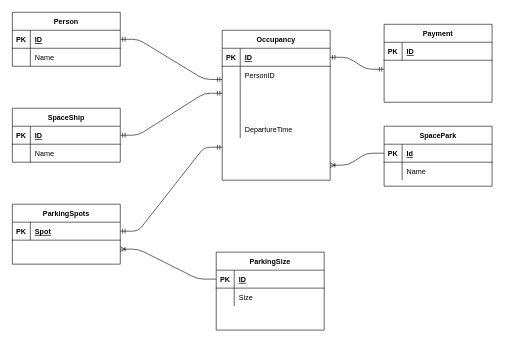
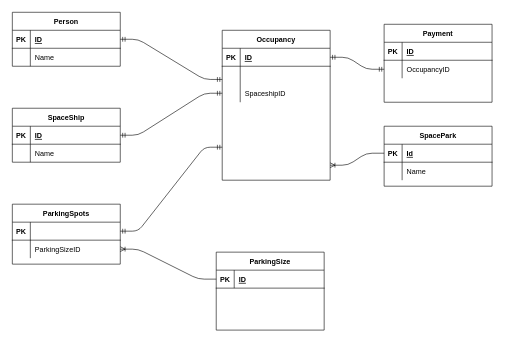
  <mxCell id="0" />
  <mxCell id="1" parent="0" />
  <mxCell id="2" value="SpaceShip" style="shape=table;startSize=30;container=1;collapsible=1;childLayout=tableLayout;fixedRows=1;rowLines=0;fontStyle=1;align=center;resizeLast=1;" parent="1" vertex="1"><mxGeometry x="20" y="180" width="180" height="90" as="geometry" /></mxCell>
  <mxCell id="3" value="" style="shape=partialRectangle;collapsible=0;dropTarget=0;pointerEvents=0;fillColor=none;top=0;left=0;bottom=1;right=0;points=[[0,0.5],[1,0.5]];portConstraint=eastwest;" parent="2" vertex="1"><mxGeometry y="30" width="180" height="30" as="geometry" /></mxCell>
  <mxCell id="4" value="PK" style="shape=partialRectangle;connectable=0;fillColor=none;top=0;left=0;bottom=0;right=0;fontStyle=1;overflow=hidden;" parent="3" vertex="1"><mxGeometry width="30" height="30" as="geometry" /></mxCell>
  <mxCell id="5" value="ID" style="shape=partialRectangle;connectable=0;fillColor=none;top=0;left=0;bottom=0;right=0;align=left;spacingLeft=6;fontStyle=5;overflow=hidden;" parent="3" vertex="1"><mxGeometry x="30" width="150" height="30" as="geometry" /></mxCell>
  <mxCell id="6" value="" style="shape=partialRectangle;collapsible=0;dropTarget=0;pointerEvents=0;fillColor=none;top=0;left=0;bottom=0;right=0;points=[[0,0.5],[1,0.5]];portConstraint=eastwest;" parent="2" vertex="1"><mxGeometry y="60" width="180" height="30" as="geometry" /></mxCell>
  <mxCell id="7" value="" style="shape=partialRectangle;connectable=0;fillColor=none;top=0;left=0;bottom=0;right=0;editable=1;overflow=hidden;" parent="6" vertex="1"><mxGeometry width="30" height="30" as="geometry" /></mxCell>
  <mxCell id="8" value="Name" style="shape=partialRectangle;connectable=0;fillColor=none;top=0;left=0;bottom=0;right=0;align=left;spacingLeft=6;overflow=hidden;" parent="6" vertex="1"><mxGeometry x="30" width="150" height="30" as="geometry" /></mxCell>
  <mxCell id="9" value="Person" style="shape=table;startSize=30;container=1;collapsible=1;childLayout=tableLayout;fixedRows=1;rowLines=0;fontStyle=1;align=center;resizeLast=1;fillColor=none;" parent="1" vertex="1"><mxGeometry x="20" y="20" width="180" height="90" as="geometry" /></mxCell>
  <mxCell id="10" value="" style="shape=partialRectangle;collapsible=0;dropTarget=0;pointerEvents=0;fillColor=none;top=0;left=0;bottom=1;right=0;points=[[0,0.5],[1,0.5]];portConstraint=eastwest;" parent="9" vertex="1"><mxGeometry y="30" width="180" height="30" as="geometry" /></mxCell>
  <mxCell id="11" value="PK" style="shape=partialRectangle;connectable=0;fillColor=none;top=0;left=0;bottom=0;right=0;fontStyle=1;overflow=hidden;" parent="10" vertex="1"><mxGeometry width="30" height="30" as="geometry" /></mxCell>
  <mxCell id="12" value="ID" style="shape=partialRectangle;connectable=0;fillColor=none;top=0;left=0;bottom=0;right=0;align=left;spacingLeft=6;fontStyle=5;overflow=hidden;" parent="10" vertex="1"><mxGeometry x="30" width="150" height="30" as="geometry" /></mxCell>
  <mxCell id="13" value="" style="shape=partialRectangle;collapsible=0;dropTarget=0;pointerEvents=0;fillColor=none;top=0;left=0;bottom=0;right=0;points=[[0,0.5],[1,0.5]];portConstraint=eastwest;" parent="9" vertex="1"><mxGeometry y="60" width="180" height="30" as="geometry" /></mxCell>
  <mxCell id="14" value="" style="shape=partialRectangle;connectable=0;fillColor=none;top=0;left=0;bottom=0;right=0;editable=1;overflow=hidden;" parent="13" vertex="1"><mxGeometry width="30" height="30" as="geometry" /></mxCell>
  <mxCell id="15" value="Name" style="shape=partialRectangle;connectable=0;fillColor=none;top=0;left=0;bottom=0;right=0;align=left;spacingLeft=6;overflow=hidden;" parent="13" vertex="1"><mxGeometry x="30" width="150" height="30" as="geometry" /></mxCell>
  <mxCell id="16" value="Occupancy" style="shape=table;startSize=30;container=1;collapsible=1;childLayout=tableLayout;fixedRows=1;rowLines=0;fontStyle=1;align=center;resizeLast=1;fillColor=none;" parent="1" vertex="1"><mxGeometry x="370" y="50" width="180" height="250" as="geometry" /></mxCell>
  <mxCell id="17" value="" style="shape=partialRectangle;collapsible=0;dropTarget=0;pointerEvents=0;fillColor=none;top=0;left=0;bottom=1;right=0;points=[[0,0.5],[1,0.5]];portConstraint=eastwest;" parent="16" vertex="1"><mxGeometry y="30" width="180" height="30" as="geometry" /></mxCell>
  <mxCell id="18" value="PK" style="shape=partialRectangle;connectable=0;fillColor=none;top=0;left=0;bottom=0;right=0;fontStyle=1;overflow=hidden;" parent="17" vertex="1"><mxGeometry width="30" height="30" as="geometry" /></mxCell>
  <mxCell id="19" value="ID" style="shape=partialRectangle;connectable=0;fillColor=none;top=0;left=0;bottom=0;right=0;align=left;spacingLeft=6;fontStyle=5;overflow=hidden;" parent="17" vertex="1"><mxGeometry x="30" width="150" height="30" as="geometry" /></mxCell>
  <mxCell id="20" value="" style="shape=partialRectangle;collapsible=0;dropTarget=0;pointerEvents=0;fillColor=none;top=0;left=0;bottom=0;right=0;points=[[0,0.5],[1,0.5]];portConstraint=eastwest;" parent="16" vertex="1"><mxGeometry y="60" width="180" height="30" as="geometry" /></mxCell>
  <mxCell id="21" value="" style="shape=partialRectangle;connectable=0;fillColor=none;top=0;left=0;bottom=0;right=0;editable=1;overflow=hidden;" parent="20" vertex="1"><mxGeometry width="30" height="30" as="geometry" /></mxCell>
- <mxCell id="22" value="PersonID" style="shape=partialRectangle;connectable=0;fillColor=none;top=0;left=0;bottom=0;right=0;align=left;spacingLeft=6;overflow=hidden;" parent="20" vertex="1"><mxGeometry x="30" width="150" height="30" as="geometry" /></mxCell>
  <mxCell id="23" value="" style="shape=partialRectangle;collapsible=0;dropTarget=0;pointerEvents=0;fillColor=none;top=0;left=0;bottom=0;right=0;points=[[0,0.5],[1,0.5]];portConstraint=eastwest;" parent="16" vertex="1"><mxGeometry y="90" width="180" height="30" as="geometry" /></mxCell>
  <mxCell id="24" value="" style="shape=partialRectangle;connectable=0;fillColor=none;top=0;left=0;bottom=0;right=0;editable=1;overflow=hidden;" parent="23" vertex="1"><mxGeometry width="30" height="30" as="geometry" /></mxCell>
+ <mxCell id="25" value="SpaceshipID" style="shape=partialRectangle;connectable=0;fillColor=none;top=0;left=0;bottom=0;right=0;align=left;spacingLeft=6;overflow=hidden;" parent="23" vertex="1"><mxGeometry x="30" width="150" height="30" as="geometry" /></mxCell>
  <mxCell id="26" value="" style="shape=partialRectangle;collapsible=0;dropTarget=0;pointerEvents=0;fillColor=none;top=0;left=0;bottom=0;right=0;points=[[0,0.5],[1,0.5]];portConstraint=eastwest;" parent="16" vertex="1"><mxGeometry y="120" width="180" height="30" as="geometry" /></mxCell>
  <mxCell id="27" value="" style="shape=partialRectangle;connectable=0;fillColor=none;top=0;left=0;bottom=0;right=0;editable=1;overflow=hidden;" parent="26" vertex="1"><mxGeometry width="30" height="30" as="geometry" /></mxCell>
  <mxCell id="28" value="" style="shape=partialRectangle;collapsible=0;dropTarget=0;pointerEvents=0;fillColor=none;top=0;left=0;bottom=0;right=0;points=[[0,0.5],[1,0.5]];portConstraint=eastwest;" parent="16" vertex="1"><mxGeometry y="150" width="180" height="30" as="geometry" /></mxCell>
  <mxCell id="29" value="" style="shape=partialRectangle;connectable=0;fillColor=none;top=0;left=0;bottom=0;right=0;editable=1;overflow=hidden;" parent="28" vertex="1"><mxGeometry width="30" height="30" as="geometry" /></mxCell>
- <mxCell id="30" value="DepartureTime" style="shape=partialRectangle;connectable=0;fillColor=none;top=0;left=0;bottom=0;right=0;align=left;spacingLeft=6;overflow=hidden;" parent="28" vertex="1"><mxGeometry x="30" width="150" height="30" as="geometry" /></mxCell>
  <mxCell id="31" value="" style="shape=partialRectangle;collapsible=0;dropTarget=0;pointerEvents=0;fillColor=none;top=0;left=0;bottom=0;right=0;points=[[0,0.5],[1,0.5]];portConstraint=eastwest;" parent="16" vertex="1"><mxGeometry y="180" width="180" height="30" as="geometry" /></mxCell>
  <mxCell id="32" value="" style="shape=partialRectangle;connectable=0;fillColor=none;top=0;left=0;bottom=0;right=0;editable=1;overflow=hidden;" parent="31" vertex="1"><mxGeometry width="30" height="30" as="geometry" /></mxCell>
  <mxCell id="33" value="" style="shape=partialRectangle;collapsible=0;dropTarget=0;pointerEvents=0;fillColor=none;top=0;left=0;bottom=0;right=0;points=[[0,0.5],[1,0.5]];portConstraint=eastwest;" vertex="1" parent="16"><mxGeometry y="210" width="180" height="30" as="geometry" /></mxCell>
  <mxCell id="34" value="" style="shape=partialRectangle;connectable=0;fillColor=none;top=0;left=0;bottom=0;right=0;editable=1;overflow=hidden;" vertex="1" parent="33"><mxGeometry width="30" height="30" as="geometry" /></mxCell>
  <mxCell id="35" value="ParkingSpots" style="shape=table;startSize=30;container=1;collapsible=1;childLayout=tableLayout;fixedRows=1;rowLines=0;fontStyle=1;align=center;resizeLast=1;" parent="1" vertex="1"><mxGeometry x="20" y="340" width="180" height="100" as="geometry" /></mxCell>
  <mxCell id="36" value="" style="shape=partialRectangle;collapsible=0;dropTarget=0;pointerEvents=0;fillColor=none;top=0;left=0;bottom=1;right=0;points=[[0,0.5],[1,0.5]];portConstraint=eastwest;" parent="35" vertex="1"><mxGeometry y="30" width="180" height="30" as="geometry" /></mxCell>
  <mxCell id="37" value="PK" style="shape=partialRectangle;connectable=0;fillColor=none;top=0;left=0;bottom=0;right=0;fontStyle=1;overflow=hidden;" parent="36" vertex="1"><mxGeometry width="30" height="30" as="geometry" /></mxCell>
- <mxCell id="38" value="Spot" style="shape=partialRectangle;connectable=0;fillColor=none;top=0;left=0;bottom=0;right=0;align=left;spacingLeft=6;fontStyle=5;overflow=hidden;" parent="36" vertex="1"><mxGeometry x="30" width="150" height="30" as="geometry" /></mxCell>
  <mxCell id="39" value="" style="shape=partialRectangle;collapsible=0;dropTarget=0;pointerEvents=0;fillColor=none;top=0;left=0;bottom=0;right=0;points=[[0,0.5],[1,0.5]];portConstraint=eastwest;" parent="35" vertex="1"><mxGeometry y="60" width="180" height="30" as="geometry" /></mxCell>
  <mxCell id="40" value="" style="shape=partialRectangle;connectable=0;fillColor=none;top=0;left=0;bottom=0;right=0;editable=1;overflow=hidden;" parent="39" vertex="1"><mxGeometry width="30" height="30" as="geometry" /></mxCell>
+ <mxCell id="41" value="ParkingSizeID" style="shape=partialRectangle;connectable=0;fillColor=none;top=0;left=0;bottom=0;right=0;align=left;spacingLeft=6;overflow=hidden;" parent="39" vertex="1"><mxGeometry x="30" width="150" height="30" as="geometry" /></mxCell>
  <mxCell id="42" value="ParkingSize" style="shape=table;startSize=30;container=1;collapsible=1;childLayout=tableLayout;fixedRows=1;rowLines=0;fontStyle=1;align=center;resizeLast=1;" parent="1" vertex="1"><mxGeometry x="360" y="420" width="180" height="130" as="geometry" /></mxCell>
  <mxCell id="43" value="" style="shape=partialRectangle;collapsible=0;dropTarget=0;pointerEvents=0;fillColor=none;top=0;left=0;bottom=1;right=0;points=[[0,0.5],[1,0.5]];portConstraint=eastwest;" parent="42" vertex="1"><mxGeometry y="30" width="180" height="30" as="geometry" /></mxCell>
  <mxCell id="44" value="PK" style="shape=partialRectangle;connectable=0;fillColor=none;top=0;left=0;bottom=0;right=0;fontStyle=1;overflow=hidden;" parent="43" vertex="1"><mxGeometry width="30" height="30" as="geometry" /></mxCell>
  <mxCell id="45" value="ID" style="shape=partialRectangle;connectable=0;fillColor=none;top=0;left=0;bottom=0;right=0;align=left;spacingLeft=6;fontStyle=5;overflow=hidden;" parent="43" vertex="1"><mxGeometry x="30" width="150" height="30" as="geometry" /></mxCell>
  <mxCell id="46" value="" style="shape=partialRectangle;collapsible=0;dropTarget=0;pointerEvents=0;fillColor=none;top=0;left=0;bottom=0;right=0;points=[[0,0.5],[1,0.5]];portConstraint=eastwest;" parent="42" vertex="1"><mxGeometry y="60" width="180" height="30" as="geometry" /></mxCell>
  <mxCell id="47" value="" style="shape=partialRectangle;connectable=0;fillColor=none;top=0;left=0;bottom=0;right=0;editable=1;overflow=hidden;" parent="46" vertex="1"><mxGeometry width="30" height="30" as="geometry" /></mxCell>
- <mxCell id="48" value="Size" style="shape=partialRectangle;connectable=0;fillColor=none;top=0;left=0;bottom=0;right=0;align=left;spacingLeft=6;overflow=hidden;" parent="46" vertex="1"><mxGeometry x="30" width="150" height="30" as="geometry" /></mxCell>
  <mxCell id="49" value="" style="shape=partialRectangle;collapsible=0;dropTarget=0;pointerEvents=0;fillColor=none;top=0;left=0;bottom=0;right=0;points=[[0,0.5],[1,0.5]];portConstraint=eastwest;" parent="42" vertex="1"><mxGeometry y="90" width="180" height="30" as="geometry" /></mxCell>
  <mxCell id="50" value="" style="shape=partialRectangle;connectable=0;fillColor=none;top=0;left=0;bottom=0;right=0;editable=1;overflow=hidden;" parent="49" vertex="1"><mxGeometry width="30" height="30" as="geometry" /></mxCell>
  <mxCell id="51" value="" style="edgeStyle=entityRelationEdgeStyle;fontSize=12;html=1;endArrow=ERmandOne;startArrow=ERmandOne;exitX=0;exitY=0.733;exitDx=0;exitDy=0;exitPerimeter=0;entryX=1;entryY=0.5;entryDx=0;entryDy=0;" parent="1" source="20" target="10" edge="1"><mxGeometry width="100" height="100" relative="1" as="geometry"><mxPoint x="370" y="230" as="sourcePoint" /><mxPoint x="270" y="360" as="targetPoint" /></mxGeometry></mxCell>
  <mxCell id="52" value="" style="edgeStyle=entityRelationEdgeStyle;fontSize=12;html=1;endArrow=ERmandOne;startArrow=ERmandOne;entryX=0;entryY=0.5;entryDx=0;entryDy=0;exitX=1;exitY=0.5;exitDx=0;exitDy=0;" parent="1" source="3" target="23" edge="1"><mxGeometry width="100" height="100" relative="1" as="geometry"><mxPoint x="370" y="420" as="sourcePoint" /><mxPoint x="470" y="320" as="targetPoint" /></mxGeometry></mxCell>
  <mxCell id="53" value="" style="edgeStyle=entityRelationEdgeStyle;fontSize=12;html=1;endArrow=ERmandOne;startArrow=ERmandOne;exitX=1;exitY=0.5;exitDx=0;exitDy=0;entryX=0;entryY=0.5;entryDx=0;entryDy=0;" parent="1" source="36" target="31" edge="1"><mxGeometry width="100" height="100" relative="1" as="geometry"><mxPoint x="270" y="350" as="sourcePoint" /><mxPoint x="370" y="250" as="targetPoint" /></mxGeometry></mxCell>
  <mxCell id="54" value="" style="edgeStyle=entityRelationEdgeStyle;fontSize=12;html=1;endArrow=ERoneToMany;exitX=0;exitY=0.5;exitDx=0;exitDy=0;entryX=1;entryY=0.5;entryDx=0;entryDy=0;" parent="1" source="43" target="39" edge="1"><mxGeometry width="100" height="100" relative="1" as="geometry"><mxPoint x="190" y="590" as="sourcePoint" /><mxPoint x="290" y="490" as="targetPoint" /></mxGeometry></mxCell>
  <mxCell id="55" value="Payment" style="shape=table;startSize=30;container=1;collapsible=1;childLayout=tableLayout;fixedRows=1;rowLines=0;fontStyle=1;align=center;resizeLast=1;" parent="1" vertex="1"><mxGeometry x="640" y="40" width="180" height="130" as="geometry" /></mxCell>
  <mxCell id="56" value="" style="shape=partialRectangle;collapsible=0;dropTarget=0;pointerEvents=0;fillColor=none;top=0;left=0;bottom=1;right=0;points=[[0,0.5],[1,0.5]];portConstraint=eastwest;" parent="55" vertex="1"><mxGeometry y="30" width="180" height="30" as="geometry" /></mxCell>
  <mxCell id="57" value="PK" style="shape=partialRectangle;connectable=0;fillColor=none;top=0;left=0;bottom=0;right=0;fontStyle=1;overflow=hidden;" parent="56" vertex="1"><mxGeometry width="30" height="30" as="geometry" /></mxCell>
  <mxCell id="58" value="ID" style="shape=partialRectangle;connectable=0;fillColor=none;top=0;left=0;bottom=0;right=0;align=left;spacingLeft=6;fontStyle=5;overflow=hidden;" parent="56" vertex="1"><mxGeometry x="30" width="150" height="30" as="geometry" /></mxCell>
  <mxCell id="59" value="" style="shape=partialRectangle;collapsible=0;dropTarget=0;pointerEvents=0;fillColor=none;top=0;left=0;bottom=0;right=0;points=[[0,0.5],[1,0.5]];portConstraint=eastwest;" parent="55" vertex="1"><mxGeometry y="60" width="180" height="30" as="geometry" /></mxCell>
  <mxCell id="60" value="" style="shape=partialRectangle;connectable=0;fillColor=none;top=0;left=0;bottom=0;right=0;editable=1;overflow=hidden;" parent="59" vertex="1"><mxGeometry width="30" height="30" as="geometry" /></mxCell>
+ <mxCell id="61" value="OccupancyID" style="shape=partialRectangle;connectable=0;fillColor=none;top=0;left=0;bottom=0;right=0;align=left;spacingLeft=6;overflow=hidden;" parent="59" vertex="1"><mxGeometry x="30" width="150" height="30" as="geometry" /></mxCell>
  <mxCell id="62" value="" style="shape=partialRectangle;collapsible=0;dropTarget=0;pointerEvents=0;fillColor=none;top=0;left=0;bottom=0;right=0;points=[[0,0.5],[1,0.5]];portConstraint=eastwest;" parent="55" vertex="1"><mxGeometry y="90" width="180" height="30" as="geometry" /></mxCell>
  <mxCell id="63" value="" style="shape=partialRectangle;connectable=0;fillColor=none;top=0;left=0;bottom=0;right=0;editable=1;overflow=hidden;" parent="62" vertex="1"><mxGeometry width="30" height="30" as="geometry" /></mxCell>
  <mxCell id="64" value="" style="edgeStyle=entityRelationEdgeStyle;fontSize=12;html=1;endArrow=ERmandOne;startArrow=ERmandOne;entryX=0;entryY=0.5;entryDx=0;entryDy=0;exitX=1;exitY=0.5;exitDx=0;exitDy=0;" parent="1" source="17" target="59" edge="1"><mxGeometry width="100" height="100" relative="1" as="geometry"><mxPoint x="600" y="320" as="sourcePoint" /><mxPoint x="700" y="220" as="targetPoint" /></mxGeometry></mxCell>
  <mxCell id="65" value="SpacePark" style="shape=table;startSize=30;container=1;collapsible=1;childLayout=tableLayout;fixedRows=1;rowLines=0;fontStyle=1;align=center;resizeLast=1;" vertex="1" parent="1"><mxGeometry x="640" y="210" width="180" height="100" as="geometry" /></mxCell>
  <mxCell id="66" value="" style="shape=partialRectangle;collapsible=0;dropTarget=0;pointerEvents=0;fillColor=none;top=0;left=0;bottom=1;right=0;points=[[0,0.5],[1,0.5]];portConstraint=eastwest;" vertex="1" parent="65"><mxGeometry y="30" width="180" height="30" as="geometry" /></mxCell>
  <mxCell id="67" value="PK" style="shape=partialRectangle;connectable=0;fillColor=none;top=0;left=0;bottom=0;right=0;fontStyle=1;overflow=hidden;" vertex="1" parent="66"><mxGeometry width="30" height="30" as="geometry" /></mxCell>
  <mxCell id="68" value="Id" style="shape=partialRectangle;connectable=0;fillColor=none;top=0;left=0;bottom=0;right=0;align=left;spacingLeft=6;fontStyle=5;overflow=hidden;" vertex="1" parent="66"><mxGeometry x="30" width="150" height="30" as="geometry" /></mxCell>
  <mxCell id="69" value="" style="shape=partialRectangle;collapsible=0;dropTarget=0;pointerEvents=0;fillColor=none;top=0;left=0;bottom=0;right=0;points=[[0,0.5],[1,0.5]];portConstraint=eastwest;" vertex="1" parent="65"><mxGeometry y="60" width="180" height="30" as="geometry" /></mxCell>
  <mxCell id="70" value="" style="shape=partialRectangle;connectable=0;fillColor=none;top=0;left=0;bottom=0;right=0;editable=1;overflow=hidden;" vertex="1" parent="69"><mxGeometry width="30" height="30" as="geometry" /></mxCell>
  <mxCell id="71" value="Name" style="shape=partialRectangle;connectable=0;fillColor=none;top=0;left=0;bottom=0;right=0;align=left;spacingLeft=6;overflow=hidden;" vertex="1" parent="69"><mxGeometry x="30" width="150" height="30" as="geometry" /></mxCell>
  <mxCell id="72" value="" style="edgeStyle=entityRelationEdgeStyle;fontSize=12;html=1;endArrow=ERoneToMany;exitX=0;exitY=0.5;exitDx=0;exitDy=0;" edge="1" parent="1" source="66" target="33"><mxGeometry width="100" height="100" relative="1" as="geometry"><mxPoint x="560" y="460" as="sourcePoint" /><mxPoint x="660" y="360" as="targetPoint" /></mxGeometry></mxCell>
